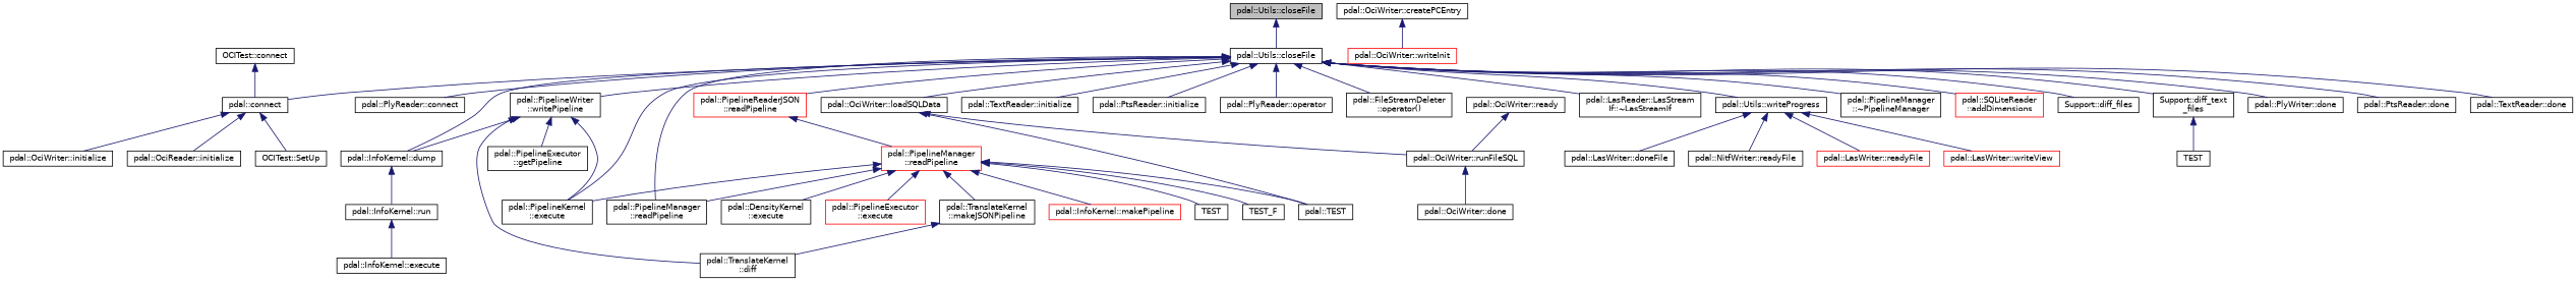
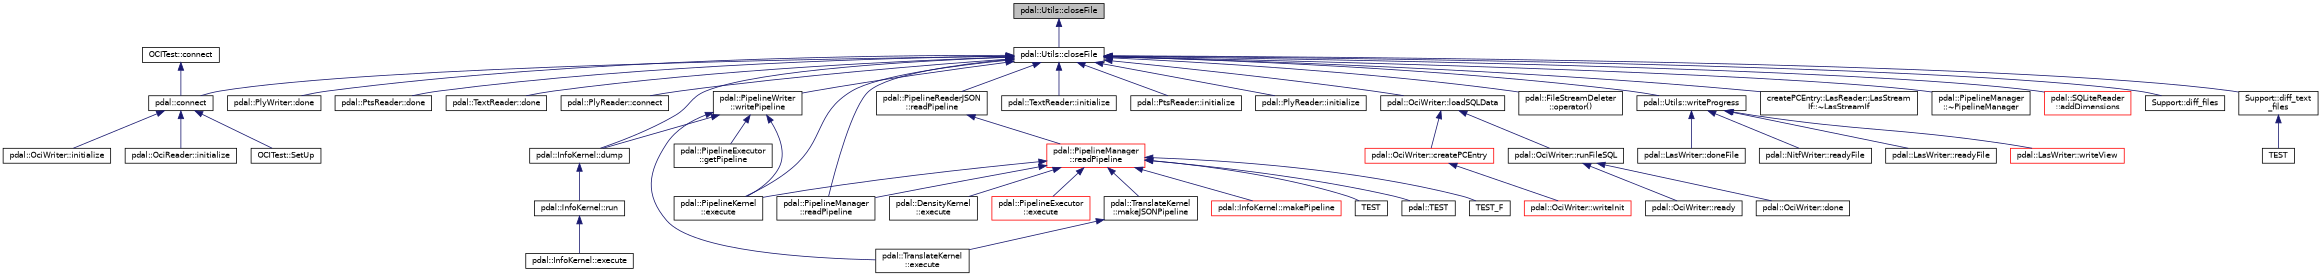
  digraph {
    rankdir=TB
    node [color=black fillcolor=white fontname=Helvetica fontsize=10 shape=record style=filled]
    edge [color=midnightblue dir=back fontname=Helvetica fontsize=10 labelfontname=Helvetica labelfontsize=10 style=solid]
    n1 [fillcolor=grey75 fontcolor=black height=0.2 label="pdal::Utils::closeFile" width=0.4]
    n2 [height=0.2 label="pdal::Utils::closeFile" width=0.4]
    n3 [color=red height=0.2 label="pdal::SQLiteReader\l::addDimensions" width=0.4]
    n4 [height=0.2 label="pdal::connect" width=0.4]
    n5 [height=0.2 label="Support::diff_files" width=0.4]
    n6 [height=0.2 label="Support::diff_text\l_files" width=0.4]
    n7 [height=0.2 label="pdal::PlyWriter::done" width=0.4]
    n8 [height=0.2 label="pdal::PtsReader::done" width=0.4]
    n9 [height=0.2 label="pdal::TextReader::done" width=0.4]
    n10 [height=0.2 label="pdal::PlyReader::connect" width=0.4]
    n11 [height=0.2 label="pdal::InfoKernel::dump" width=0.4]
    n12 [height=0.2 label="pdal::PipelineKernel\l::execute" width=0.4]
    n13 [height=0.2 label="pdal::TextReader::initialize" width=0.4]
    n14 [height=0.2 label="pdal::PtsReader::initialize" width=0.4]
-   n15 [height=0.2 label="pdal::PlyReader::operator" width=0.4]
+   n15 [height=0.2 label="pdal::PlyReader::initialize" width=0.4]
    n16 [height=0.2 label="pdal::OciWriter::loadSQLData" width=0.4]
    n17 [height=0.2 label="pdal::FileStreamDeleter\l::operator()" width=0.4]
-   n18 [color=red height=0.2 label="pdal::PipelineReaderJSON\l::readPipeline" width=0.4]
+   n18 [height=0.2 label="pdal::PipelineReaderJSON\l::readPipeline" width=0.4]
    n19 [height=0.2 label="pdal::PipelineManager\l::readPipeline" width=0.4]
    n20 [height=0.2 label="pdal::PipelineWriter\l::writePipeline" width=0.4]
    n21 [height=0.2 label="pdal::Utils::writeProgress" width=0.4]
-   n22 [height=0.2 label="pdal::LasReader::LasStream\lIf::~LasStreamIf" width=0.4]
+   n22 [height=0.2 label="createPCEntry::LasReader::LasStream\lIf::~LasStreamIf" width=0.4]
    n23 [height=0.2 label="pdal::PipelineManager\l::~PipelineManager" width=0.4]
    n24 [height=0.2 label="pdal::OciWriter::initialize" width=0.4]
    n25 [height=0.2 label="pdal::OciReader::initialize" width=0.4]
    n26 [height=0.2 label="OCITest::SetUp" width=0.4]
    n27 [height=0.2 label=TEST width=0.4]
    n28 [height=0.2 label="pdal::InfoKernel::run" width=0.4]
-   n29 [height=0.2 label="pdal::OciWriter::createPCEntry" width=0.4]
+   n29 [color=red height=0.2 label="pdal::OciWriter::createPCEntry" width=0.4]
    n30 [height=0.2 label="pdal::OciWriter::runFileSQL" width=0.4]
    n31 [color=red height=0.2 label="pdal::PipelineManager\l::readPipeline" width=0.4]
-   n32 [height=0.2 label="pdal::TranslateKernel\l::diff" width=0.4]
+   n32 [height=0.2 label="pdal::TranslateKernel\l::execute" width=0.4]
    n33 [height=0.2 label="pdal::PipelineExecutor\l::getPipeline" width=0.4]
-   n34 [color=red height=0.2 label="pdal::LasWriter::readyFile" width=0.4]
+   n34 [height=0.2 label="pdal::LasWriter::readyFile" width=0.4]
    n35 [color=red height=0.2 label="pdal::LasWriter::writeView" width=0.4]
    n36 [height=0.2 label="pdal::LasWriter::doneFile" width=0.4]
    n37 [height=0.2 label="pdal::NitfWriter::readyFile" width=0.4]
    n38 [height=0.2 label="OCITest::connect" width=0.4]
    n39 [height=0.2 label="pdal::InfoKernel::execute" width=0.4]
    n40 [color=red height=0.2 label="pdal::OciWriter::writeInit" width=0.4]
    n41 [height=0.2 label="pdal::OciWriter::done" width=0.4]
    n42 [height=0.2 label="pdal::OciWriter::ready" width=0.4]
    n43 [height=0.2 label="pdal::DensityKernel\l::execute" width=0.4]
    n44 [color=red height=0.2 label="pdal::PipelineExecutor\l::execute" width=0.4]
    n45 [height=0.2 label="pdal::TranslateKernel\l::makeJSONPipeline" width=0.4]
    n46 [color=red height=0.2 label="pdal::InfoKernel::makePipeline" width=0.4]
    n47 [height=0.2 label=TEST width=0.4]
    n48 [height=0.2 label="pdal::TEST" width=0.4]
    n49 [height=0.2 label=TEST_F width=0.4]
    n1 -> n2
    n2 -> n3
    n2 -> n4
    n2 -> n5
    n2 -> n6
    n2 -> n7
    n2 -> n8
    n2 -> n9
    n2 -> n10
    n2 -> n11
    n2 -> n12
    n2 -> n13
    n2 -> n14
    n2 -> n15
    n2 -> n16
    n2 -> n17
    n2 -> n18
    n2 -> n19
    n2 -> n20
    n2 -> n21
    n2 -> n22
    n2 -> n23
    n4 -> n24
    n4 -> n25
    n4 -> n26
    n6 -> n27
    n11 -> n28
-   n16 -> n48
+   n16 -> n29
    n16 -> n30
    n18 -> n31
    n20 -> n11
    n20 -> n12
    n20 -> n32
    n20 -> n33
    n21 -> n34
    n21 -> n35
    n21 -> n36
    n21 -> n37
    n28 -> n39
    n29 -> n40
    n30 -> n41
-   n42 -> n30
+   n30 -> n42
    n31 -> n12
    n31 -> n19
    n31 -> n43
    n31 -> n44
    n31 -> n45
    n31 -> n46
    n31 -> n47
    n31 -> n48
    n31 -> n49
    n38 -> n4
    n45 -> n32
  }
